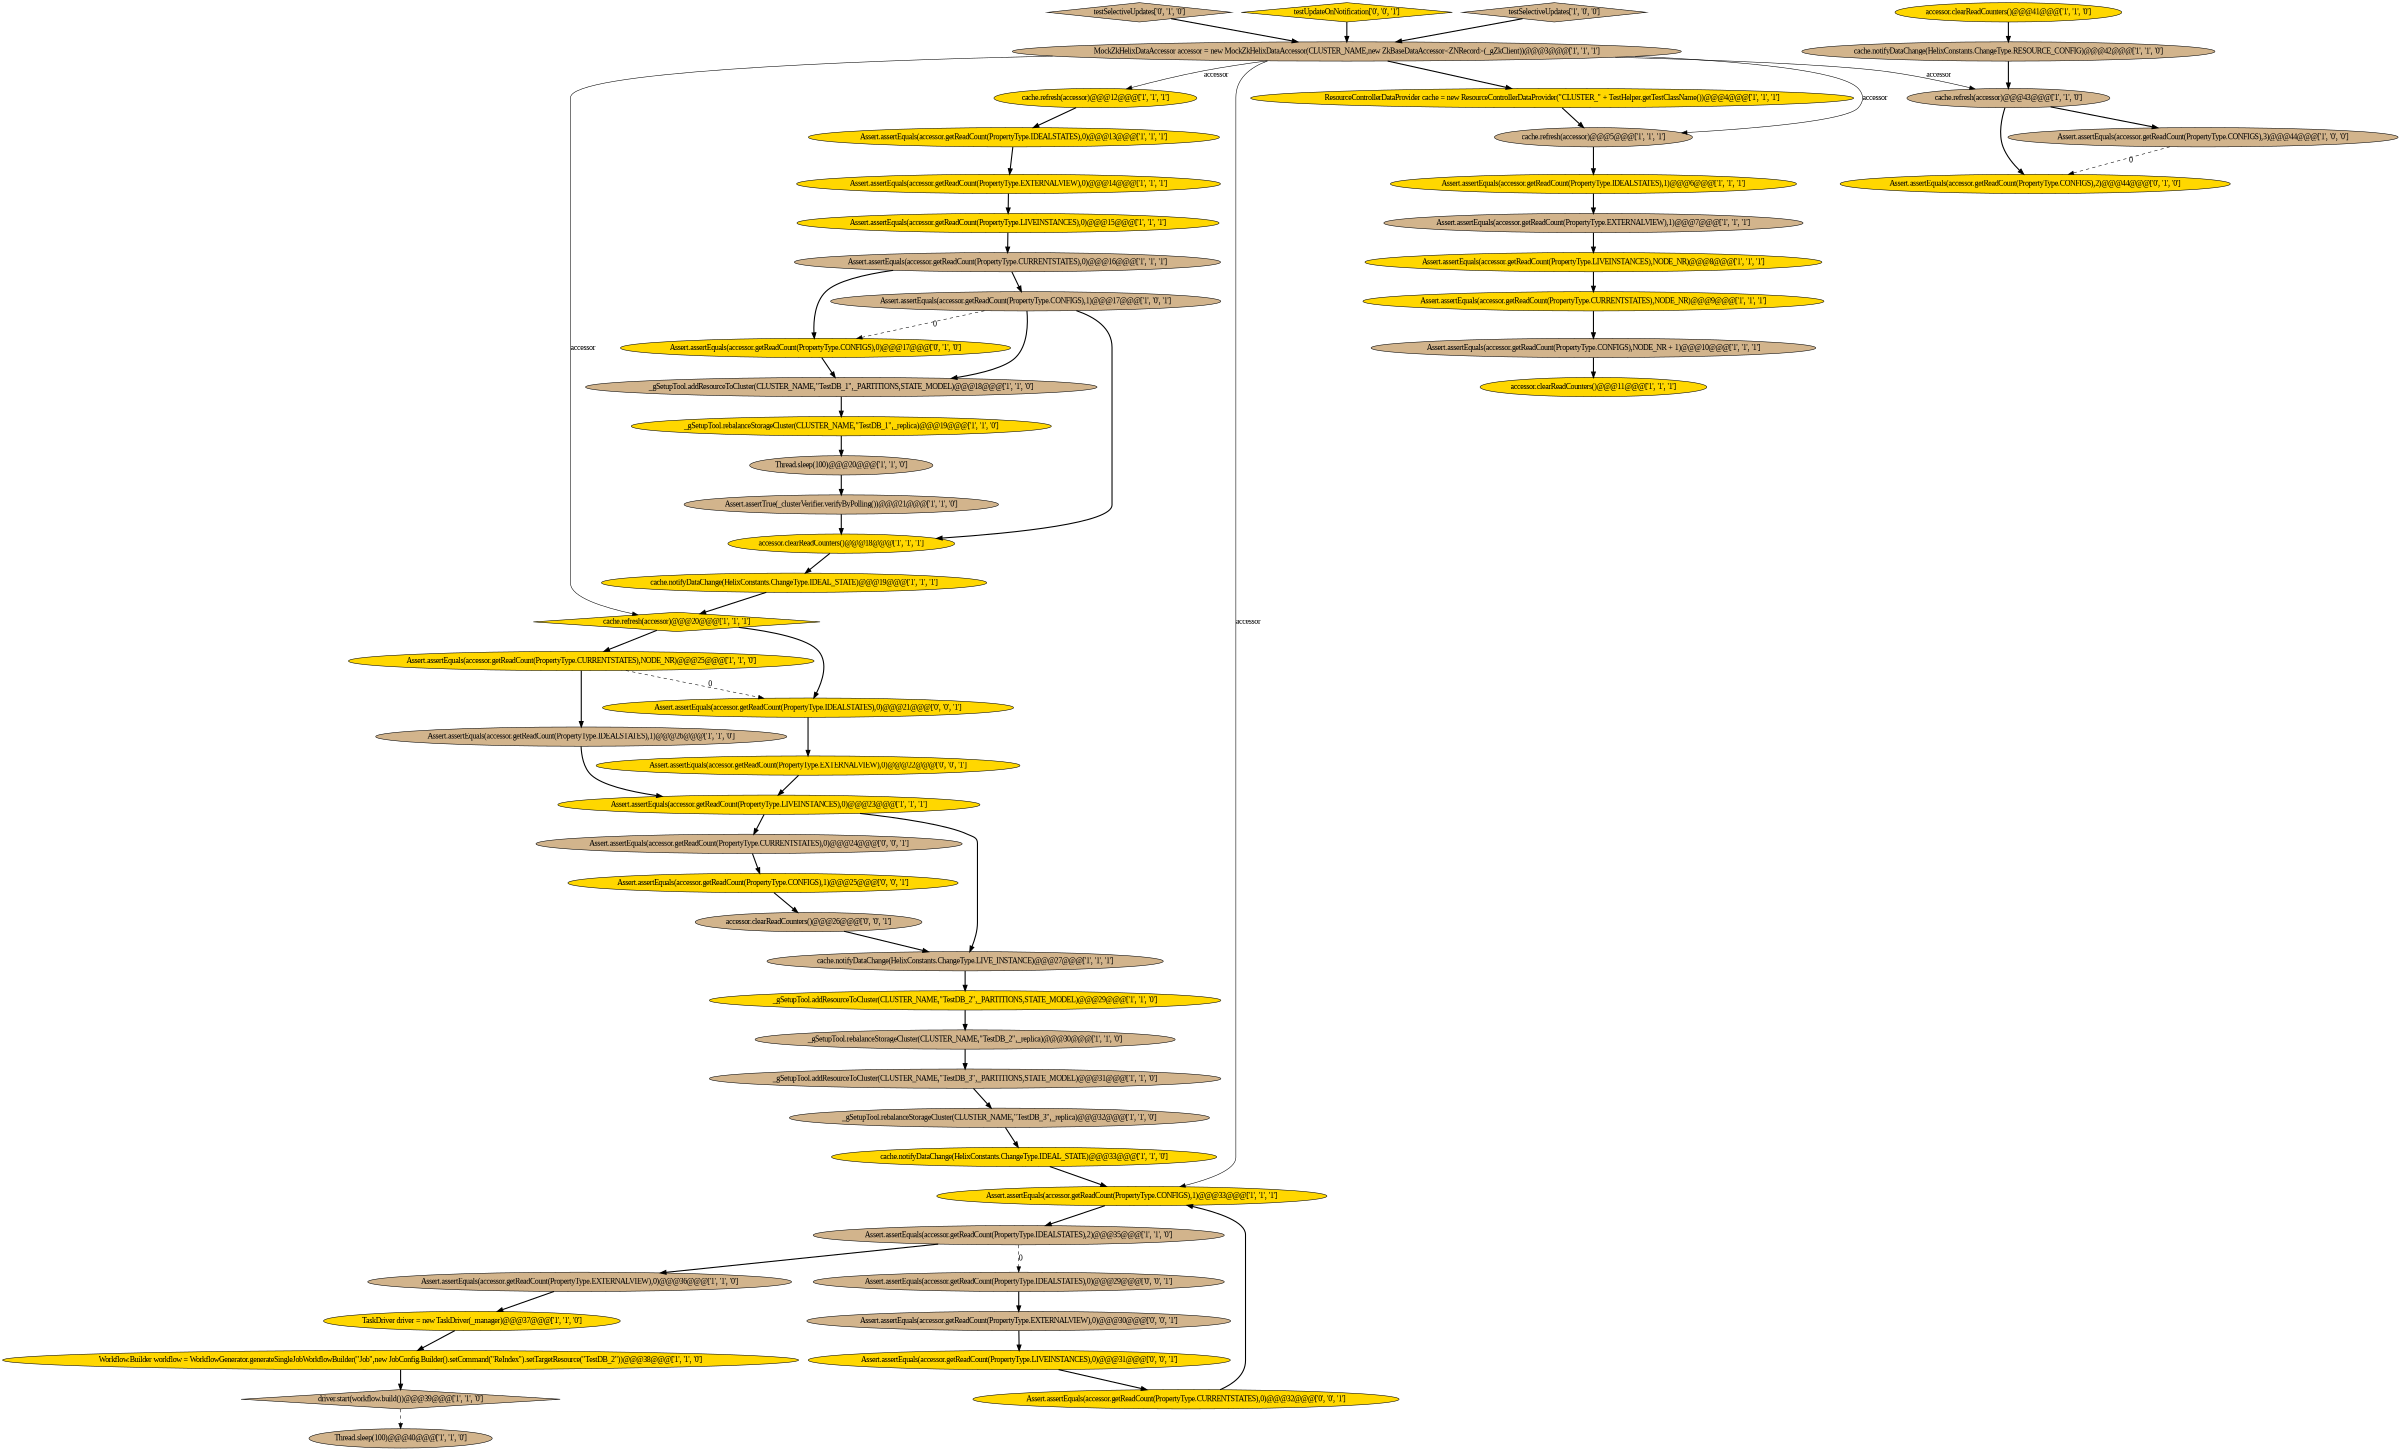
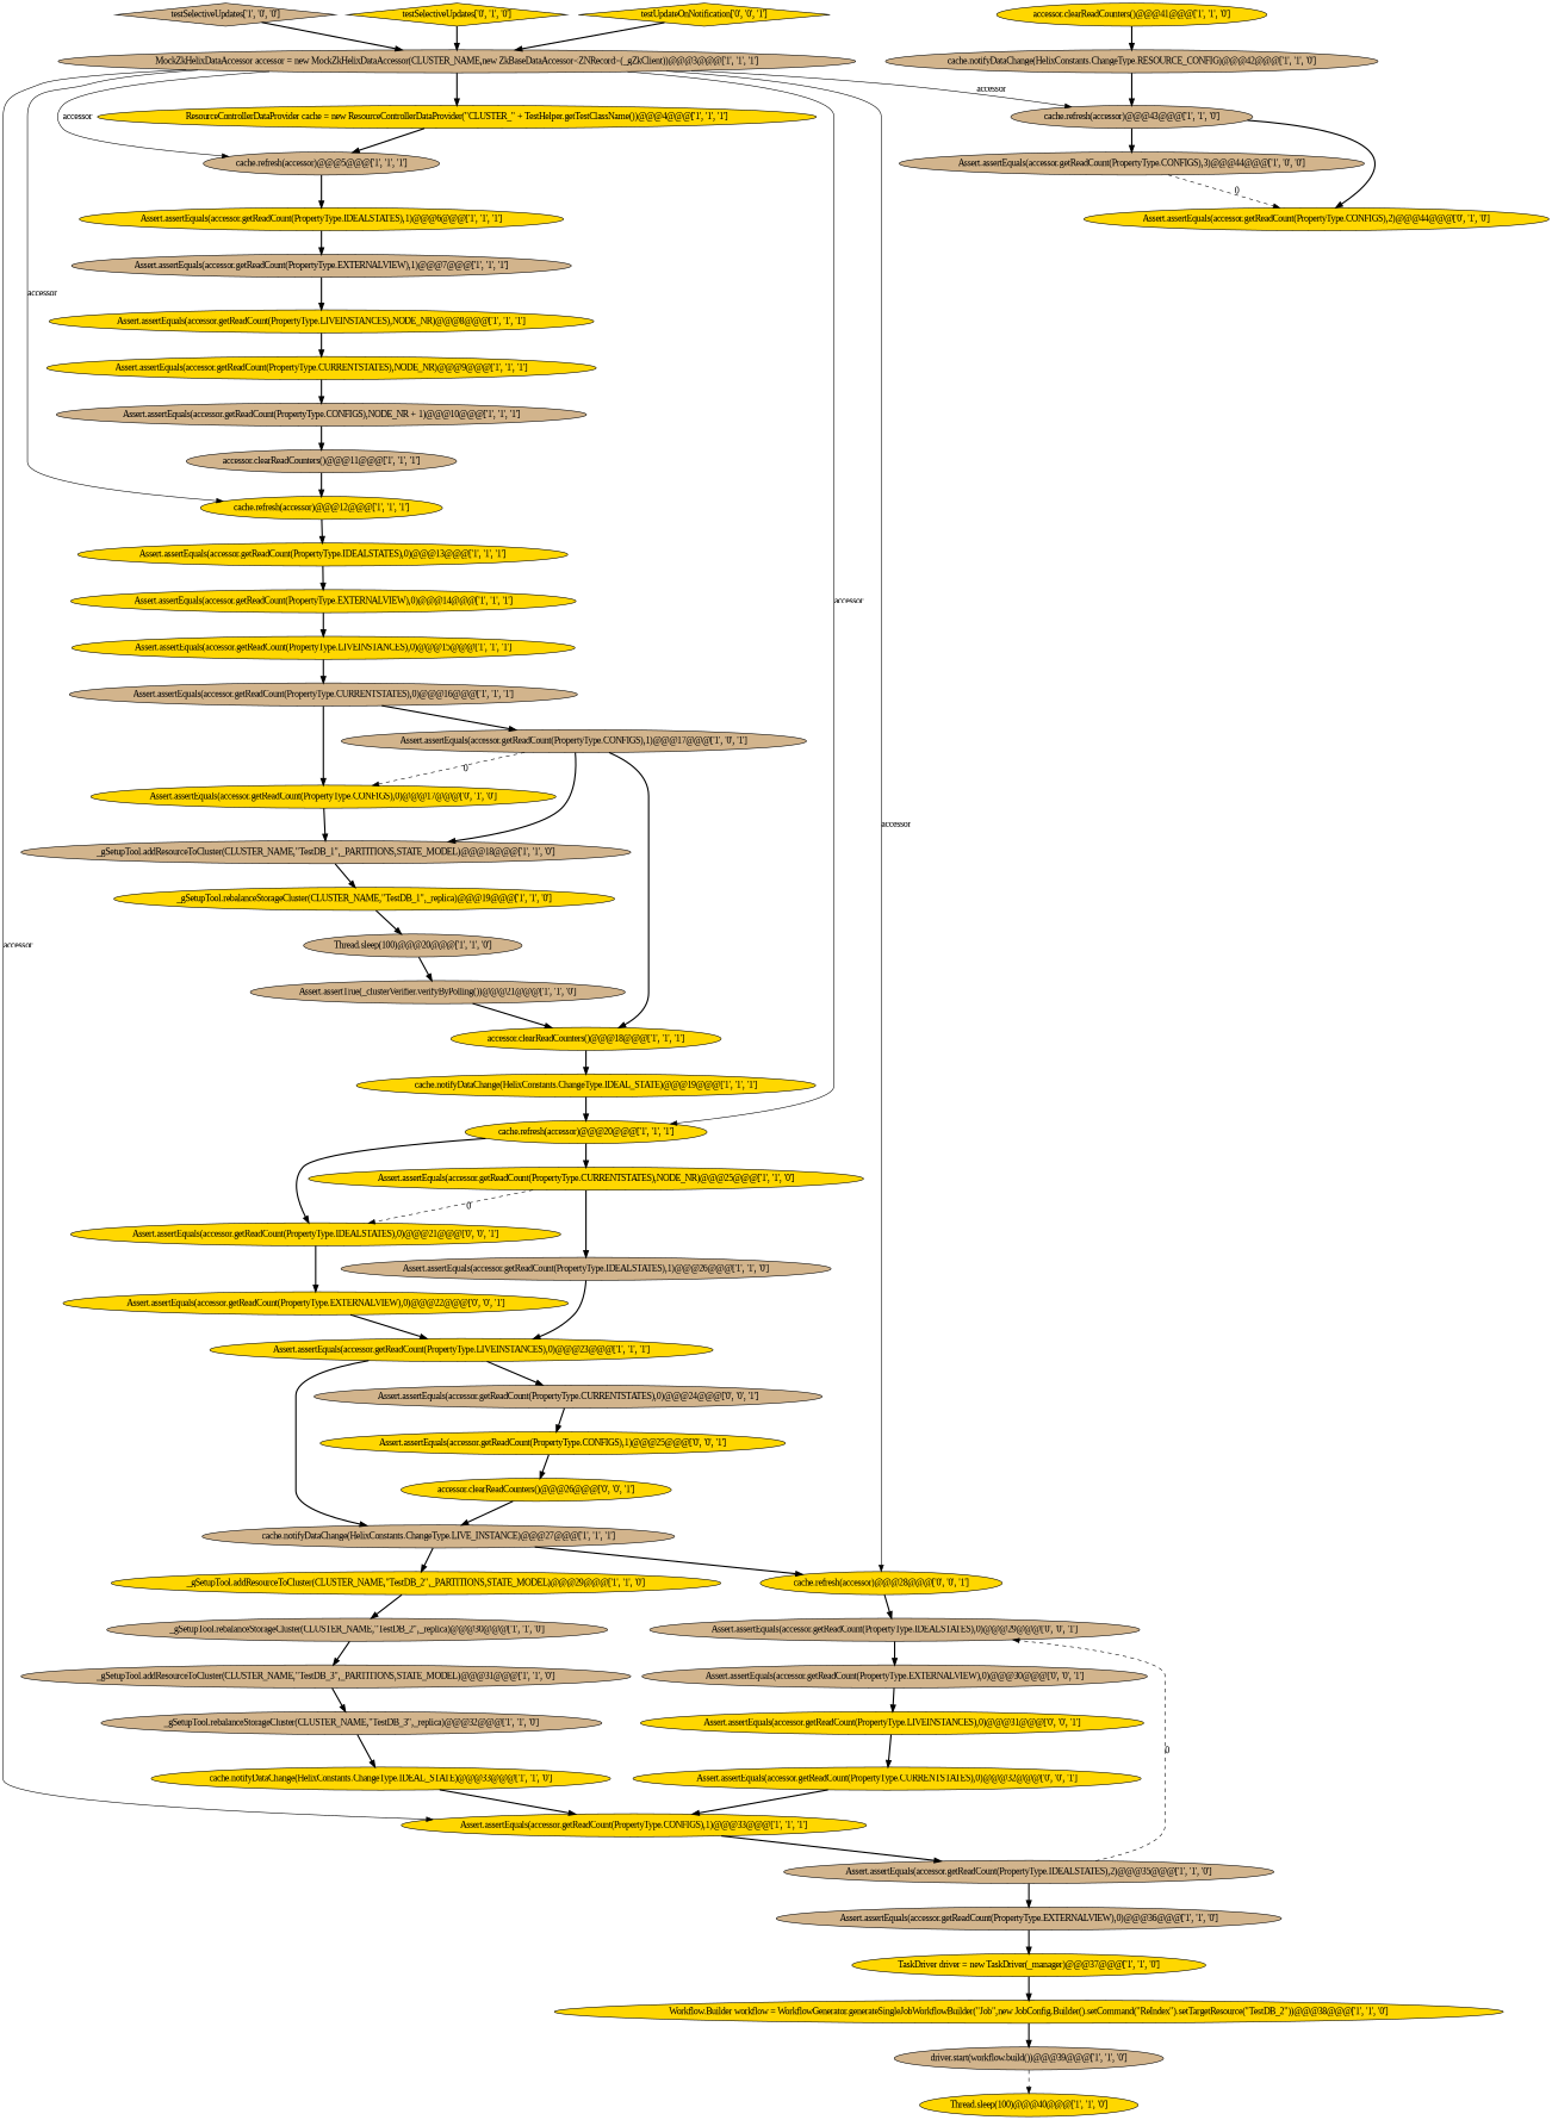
  digraph {
    fontname="Liberation Serif"
    node [fillcolor=gold fontname="Liberation Serif" shape=ellipse style=filled]
    edge [fontname="Liberation Serif" style=bold]
    n1 [fillcolor=tan label="Assert.assertTrue(_clusterVerifier.verifyByPolling())@@@21@@@['1', '1', '0']"]
    n2 [label="accessor.clearReadCounters()@@@18@@@['1', '1', '1']"]
    n3 [label="cache.notifyDataChange(HelixConstants.ChangeType.IDEAL_STATE)@@@19@@@['1', '1', '1']"]
    n4 [label="Assert.assertEquals(accessor.getReadCount(PropertyType.EXTERNALVIEW),0)@@@22@@@['0', '0', '1']"]
    n5 [label="Assert.assertEquals(accessor.getReadCount(PropertyType.LIVEINSTANCES),0)@@@23@@@['1', '1', '1']"]
    n6 [fillcolor=tan label="cache.notifyDataChange(HelixConstants.ChangeType.LIVE_INSTANCE)@@@27@@@['1', '1', '1']"]
    n7 [fillcolor=tan label="Assert.assertEquals(accessor.getReadCount(PropertyType.CURRENTSTATES),0)@@@24@@@['0', '0', '1']"]
    n8 [fillcolor=tan label="Assert.assertEquals(accessor.getReadCount(PropertyType.EXTERNALVIEW),0)@@@36@@@['1', '1', '0']"]
    n9 [label="TaskDriver driver = new TaskDriver(_manager)@@@37@@@['1', '1', '0']"]
    n10 [label="Workflow.Builder workflow = WorkflowGenerator.generateSingleJobWorkflowBuilder(\"Job\",new JobConfig.Builder().setCommand(\"ReIndex\").setTargetResource(\"TestDB_2\"))@@@38@@@['1', '1', '0']"]
    n11 [fillcolor=tan label="Assert.assertEquals(accessor.getReadCount(PropertyType.CONFIGS),3)@@@44@@@['1', '0', '0']"]
    n12 [label="Assert.assertEquals(accessor.getReadCount(PropertyType.CONFIGS),2)@@@44@@@['0', '1', '0']"]
    n13 [fillcolor=tan label="testSelectiveUpdates['1', '0', '0']" shape=diamond]
    n14 [fillcolor=tan label="MockZkHelixDataAccessor accessor = new MockZkHelixDataAccessor(CLUSTER_NAME,new ZkBaseDataAccessor<ZNRecord>(_gZkClient))@@@3@@@['1', '1', '1']"]
+   n15 [label="cache.refresh(accessor)@@@28@@@['0', '0', '1']"]
    n16 [label="Assert.assertEquals(accessor.getReadCount(PropertyType.CONFIGS),1)@@@33@@@['1', '1', '1']"]
-   n17 [label="cache.refresh(accessor)@@@20@@@['1', '1', '1']" shape=diamond]
+   n17 [label="cache.refresh(accessor)@@@20@@@['1', '1', '1']"]
    n18 [fillcolor=tan label="cache.refresh(accessor)@@@43@@@['1', '1', '0']"]
    n19 [label="ResourceControllerDataProvider cache = new ResourceControllerDataProvider(\"CLUSTER_\" + TestHelper.getTestClassName())@@@4@@@['1', '1', '1']"]
    n20 [fillcolor=tan label="cache.refresh(accessor)@@@5@@@['1', '1', '1']"]
    n21 [label="cache.refresh(accessor)@@@12@@@['1', '1', '1']"]
-   n22 [fillcolor=tan label="accessor.clearReadCounters()@@@26@@@['0', '0', '1']"]
+   n22 [label="accessor.clearReadCounters()@@@26@@@['0', '0', '1']"]
    n23 [label="_gSetupTool.addResourceToCluster(CLUSTER_NAME,\"TestDB_2\",_PARTITIONS,STATE_MODEL)@@@29@@@['1', '1', '0']"]
    n24 [fillcolor=tan label="Assert.assertEquals(accessor.getReadCount(PropertyType.IDEALSTATES),2)@@@35@@@['1', '1', '0']"]
    n25 [fillcolor=tan label="Assert.assertEquals(accessor.getReadCount(PropertyType.IDEALSTATES),0)@@@29@@@['0', '0', '1']"]
    n26 [fillcolor=tan label="Assert.assertEquals(accessor.getReadCount(PropertyType.EXTERNALVIEW),0)@@@30@@@['0', '0', '1']"]
-   n27 [fillcolor=tan label="testSelectiveUpdates['0', '1', '0']" shape=diamond]
+   n27 [label="testSelectiveUpdates['0', '1', '0']" shape=diamond]
    n28 [fillcolor=tan label="_gSetupTool.rebalanceStorageCluster(CLUSTER_NAME,\"TestDB_2\",_replica)@@@30@@@['1', '1', '0']"]
    n29 [label="cache.notifyDataChange(HelixConstants.ChangeType.IDEAL_STATE)@@@33@@@['1', '1', '0']"]
    n30 [label="Assert.assertEquals(accessor.getReadCount(PropertyType.CURRENTSTATES),NODE_NR)@@@25@@@['1', '1', '0']"]
    n31 [label="Assert.assertEquals(accessor.getReadCount(PropertyType.IDEALSTATES),0)@@@21@@@['0', '0', '1']"]
    n32 [fillcolor=tan label="Assert.assertEquals(accessor.getReadCount(PropertyType.IDEALSTATES),1)@@@26@@@['1', '1', '0']"]
    n33 [label="Assert.assertEquals(accessor.getReadCount(PropertyType.IDEALSTATES),1)@@@6@@@['1', '1', '1']"]
    n34 [fillcolor=tan label="Assert.assertEquals(accessor.getReadCount(PropertyType.EXTERNALVIEW),1)@@@7@@@['1', '1', '1']"]
    n35 [label="Assert.assertEquals(accessor.getReadCount(PropertyType.LIVEINSTANCES),NODE_NR)@@@8@@@['1', '1', '1']"]
    n36 [label="_gSetupTool.rebalanceStorageCluster(CLUSTER_NAME,\"TestDB_1\",_replica)@@@19@@@['1', '1', '0']"]
    n37 [fillcolor=tan label="Thread.sleep(100)@@@20@@@['1', '1', '0']"]
    n38 [fillcolor=tan label="_gSetupTool.addResourceToCluster(CLUSTER_NAME,\"TestDB_1\",_PARTITIONS,STATE_MODEL)@@@18@@@['1', '1', '0']"]
    n39 [label="Assert.assertEquals(accessor.getReadCount(PropertyType.CONFIGS),0)@@@17@@@['0', '1', '0']"]
    n40 [label="Assert.assertEquals(accessor.getReadCount(PropertyType.CONFIGS),1)@@@25@@@['0', '0', '1']"]
    n41 [fillcolor=tan label="cache.notifyDataChange(HelixConstants.ChangeType.RESOURCE_CONFIG)@@@42@@@['1', '1', '0']"]
    n42 [label="Assert.assertEquals(accessor.getReadCount(PropertyType.CURRENTSTATES),0)@@@32@@@['0', '0', '1']"]
    n43 [label="Assert.assertEquals(accessor.getReadCount(PropertyType.CURRENTSTATES),NODE_NR)@@@9@@@['1', '1', '1']"]
    n44 [fillcolor=tan label="Assert.assertEquals(accessor.getReadCount(PropertyType.CONFIGS),NODE_NR + 1)@@@10@@@['1', '1', '1']"]
    n45 [label="Assert.assertEquals(accessor.getReadCount(PropertyType.LIVEINSTANCES),0)@@@31@@@['0', '0', '1']"]
    n46 [label="accessor.clearReadCounters()@@@41@@@['1', '1', '0']"]
-   n47 [label="accessor.clearReadCounters()@@@11@@@['1', '1', '1']"]
+   n47 [fillcolor=tan label="accessor.clearReadCounters()@@@11@@@['1', '1', '1']"]
    n48 [fillcolor=tan label="Assert.assertEquals(accessor.getReadCount(PropertyType.CURRENTSTATES),0)@@@16@@@['1', '1', '1']"]
    n49 [fillcolor=tan label="Assert.assertEquals(accessor.getReadCount(PropertyType.CONFIGS),1)@@@17@@@['1', '0', '1']"]
    n50 [label="testUpdateOnNotification['0', '0', '1']" shape=diamond]
    n51 [label="Assert.assertEquals(accessor.getReadCount(PropertyType.IDEALSTATES),0)@@@13@@@['1', '1', '1']"]
    n52 [label="Assert.assertEquals(accessor.getReadCount(PropertyType.EXTERNALVIEW),0)@@@14@@@['1', '1', '1']"]
    n53 [fillcolor=tan label="_gSetupTool.addResourceToCluster(CLUSTER_NAME,\"TestDB_3\",_PARTITIONS,STATE_MODEL)@@@31@@@['1', '1', '0']"]
    n54 [label="Assert.assertEquals(accessor.getReadCount(PropertyType.LIVEINSTANCES),0)@@@15@@@['1', '1', '1']"]
-   n55 [fillcolor=tan label="Thread.sleep(100)@@@40@@@['1', '1', '0']"]
-   n56 [fillcolor=tan label="driver.start(workflow.build())@@@39@@@['1', '1', '0']" shape=diamond]
+   n55 [label="Thread.sleep(100)@@@40@@@['1', '1', '0']"]
+   n56 [fillcolor=tan label="driver.start(workflow.build())@@@39@@@['1', '1', '0']"]
    n57 [fillcolor=tan label="_gSetupTool.rebalanceStorageCluster(CLUSTER_NAME,\"TestDB_3\",_replica)@@@32@@@['1', '1', '0']"]
    n1 -> n2
    n2 -> n3
    n3 -> n17
    n4 -> n5
    n5 -> n6
    n5 -> n7
+   n6 -> n15
    n6 -> n23
    n7 -> n40
    n8 -> n9
    n9 -> n10
    n10 -> n56
    n11 -> n12 [label=0 style=dashed]
    n13 -> n14
+   n14 -> n15 [label=accessor style=solid]
    n14 -> n16 [label=accessor style=solid]
    n14 -> n17 [label=accessor style=solid]
    n14 -> n18 [label=accessor style=solid]
    n14 -> n19
    n14 -> n20 [label=accessor style=solid]
    n14 -> n21 [label=accessor style=solid]
+   n15 -> n25
    n16 -> n24
    n17 -> n30
    n17 -> n31
    n18 -> n11
    n18 -> n12
    n19 -> n20
    n20 -> n33
    n21 -> n51
    n22 -> n6
    n23 -> n28
    n24 -> n8
    n24 -> n25 [label=0 style=dashed]
    n25 -> n26
    n26 -> n45
    n27 -> n14
    n28 -> n53
    n29 -> n16
    n30 -> n31 [label=0 style=dashed]
    n30 -> n32
    n31 -> n4
    n32 -> n5
    n33 -> n34
    n34 -> n35
    n35 -> n43
    n36 -> n37
    n37 -> n1
    n38 -> n36
    n39 -> n38
    n40 -> n22
    n41 -> n18
    n42 -> n16
    n43 -> n44
    n44 -> n47
    n45 -> n42
    n46 -> n41
+   n47 -> n21
    n48 -> n39
    n48 -> n49
    n49 -> n2
    n49 -> n38
    n49 -> n39 [label=0 style=dashed]
    n50 -> n14
    n51 -> n52
    n52 -> n54
    n53 -> n57
    n54 -> n48
    n56 -> n55 [style=dashed]
    n57 -> n29
  }
